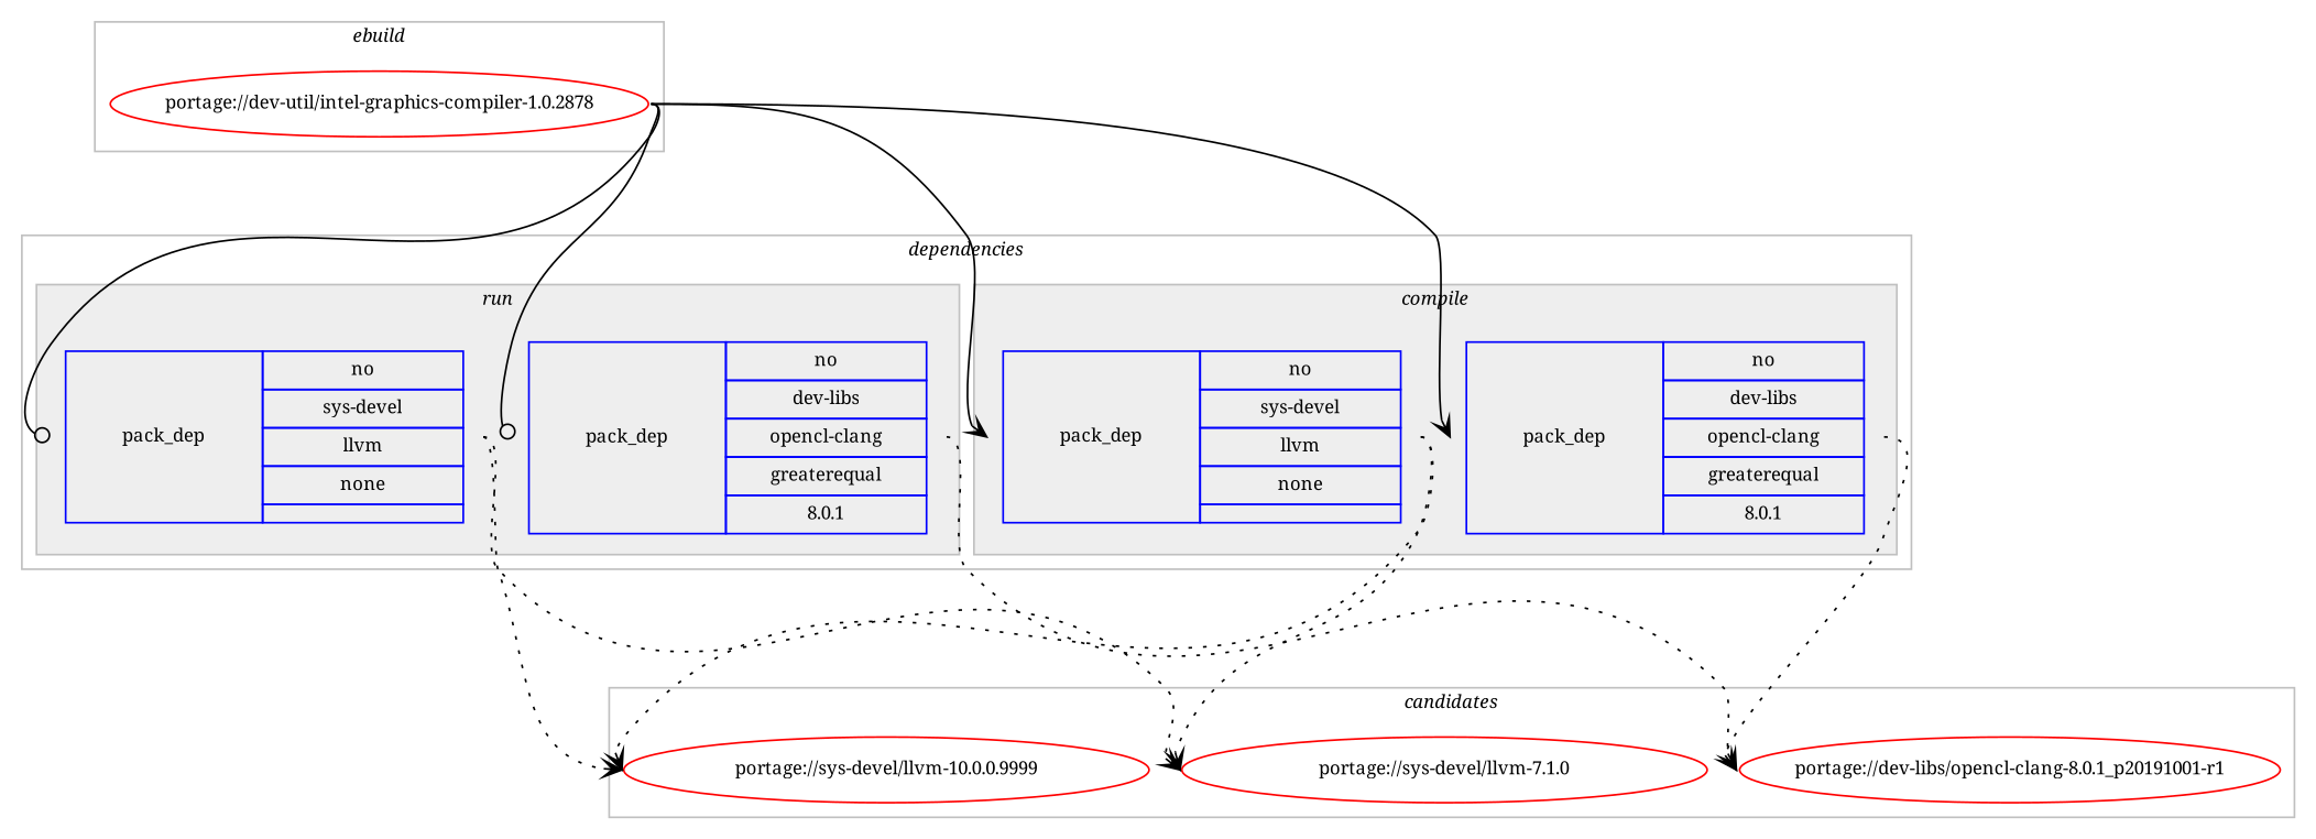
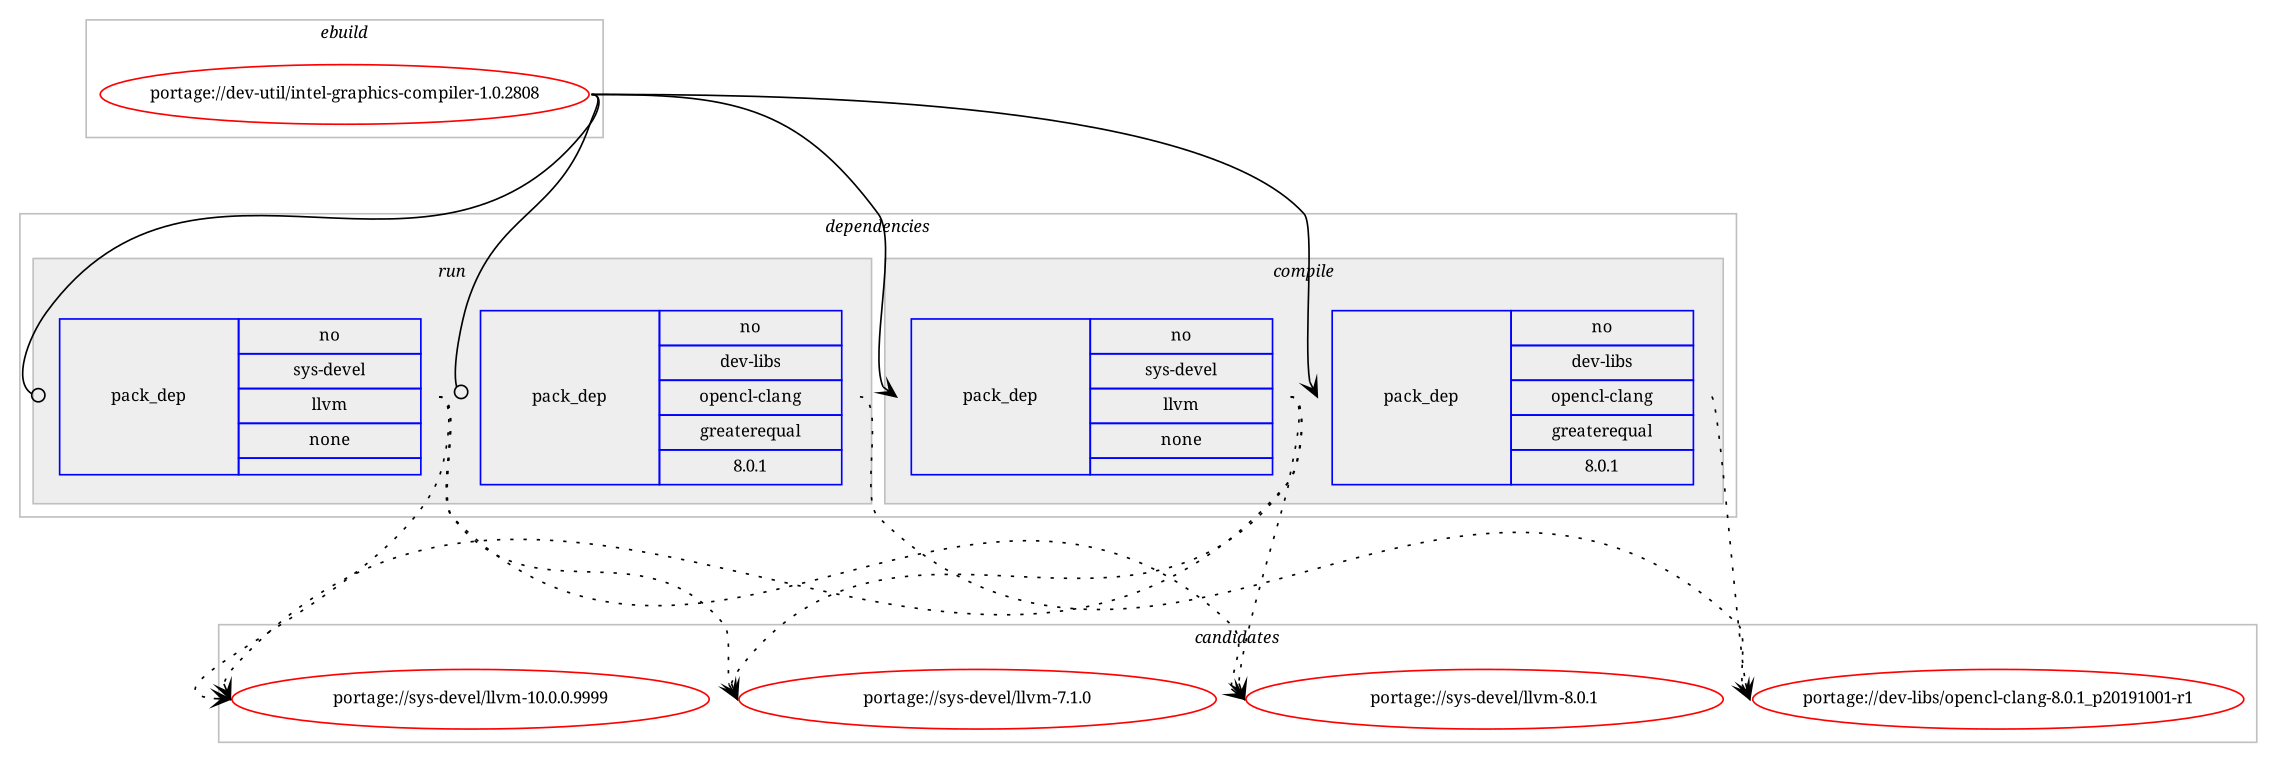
  digraph {
    compound=true
    concentrate=true
    fontname="Noto Serif"
    fontsize=10
    newrank=true
    rankdir=TB
    ranksep=1.5
    node [color=red fontname="Noto Serif" fontsize=10]
    edge [arrowhead=vee fontname="Noto Serif" headport=w style=dotted tailport=e weight=100]
-   n1 [label="portage://dev-util/intel-graphics-compiler-1.0.2878" width=4]
+   n1 [label="portage://dev-util/intel-graphics-compiler-1.0.2808" width=4]
    n2 [color=blue label=<<TABLE BORDER="0" CELLBORDER="1" CELLSPACING="0" CELLPADDING="4" WIDTH="220"><TR><TD ROWSPAN="6" CELLPADDING="30">pack_dep</TD></TR><TR><TD WIDTH="110">no</TD></TR><TR><TD>dev-libs</TD></TR><TR><TD>opencl-clang</TD></TR><TR><TD>greaterequal</TD></TR><TR><TD>8.0.1</TD></TR></TABLE>> shape=none]
    n3 [color=blue label=<<TABLE BORDER="0" CELLBORDER="1" CELLSPACING="0" CELLPADDING="4" WIDTH="220"><TR><TD ROWSPAN="6" CELLPADDING="30">pack_dep</TD></TR><TR><TD WIDTH="110">no</TD></TR><TR><TD>sys-devel</TD></TR><TR><TD>llvm</TD></TR><TR><TD>none</TD></TR><TR><TD></TD></TR></TABLE>> shape=none]
    n4 [color=blue label=<<TABLE BORDER="0" CELLBORDER="1" CELLSPACING="0" CELLPADDING="4" WIDTH="220"><TR><TD ROWSPAN="6" CELLPADDING="30">pack_dep</TD></TR><TR><TD WIDTH="110">no</TD></TR><TR><TD>dev-libs</TD></TR><TR><TD>opencl-clang</TD></TR><TR><TD>greaterequal</TD></TR><TR><TD>8.0.1</TD></TR></TABLE>> shape=none]
    n5 [color=blue label=<<TABLE BORDER="0" CELLBORDER="1" CELLSPACING="0" CELLPADDING="4" WIDTH="220"><TR><TD ROWSPAN="6" CELLPADDING="30">pack_dep</TD></TR><TR><TD WIDTH="110">no</TD></TR><TR><TD>sys-devel</TD></TR><TR><TD>llvm</TD></TR><TR><TD>none</TD></TR><TR><TD></TD></TR></TABLE>> shape=none]
    n6 [label="portage://dev-libs/opencl-clang-8.0.1_p20191001-r1" width=4]
+   n7 [label="portage://sys-devel/llvm-8.0.1" width=4]
    n8 [label="portage://sys-devel/llvm-7.1.0" width=4]
    n9 [label="portage://sys-devel/llvm-10.0.0.9999" width=4]
    subgraph cluster_1 {
      color=gray
      label=<<i>ebuild</i>>
      n1
    }
    subgraph cluster_2 {
      color=gray
      label=<<i>dependencies</i>>
      subgraph cluster_3 {
        color=gray
        fillcolor="#eeeeee"
        label=<<i>compile</i>>
        style=filled
        subgraph sub_4 {
          color=gray
          fillcolor="#eeeeee"
          label=<<i>compile</i>>
          style=filled
          n2
        }
        subgraph sub_5 {
          color=gray
          fillcolor="#eeeeee"
          label=<<i>compile</i>>
          style=filled
          n3
        }
      }
      subgraph cluster_6 {
        color=gray
        fillcolor="#eeeeee"
        label=<<i>compile and run</i>>
        style=filled
      }
      subgraph cluster_7 {
        color=gray
        fillcolor="#eeeeee"
        label=<<i>run</i>>
        style=filled
        subgraph sub_8 {
          color=gray
          fillcolor="#eeeeee"
          label=<<i>run</i>>
          style=filled
          n4
        }
        subgraph sub_9 {
          color=gray
          fillcolor="#eeeeee"
          label=<<i>run</i>>
          style=filled
          n5
        }
      }
    }
    subgraph cluster_10 {
      color=gray
      label=<<i>candidates</i>>
      rank=same
      subgraph sub_11 {
        color=black
        label=<<i>candidates</i>>
        nodesep=1
        rank=same
        n6
      }
      subgraph sub_12 {
        color=black
        label=<<i>candidates</i>>
        nodesep=1
        rank=same
+       n7
        n8
        n9
      }
      subgraph sub_13 {
        color=black
        label=<<i>candidates</i>>
        nodesep=1
        rank=same
        n6
      }
      subgraph sub_14 {
        color=black
        label=<<i>candidates</i>>
        nodesep=1
        rank=same
+       n7
        n8
        n9
      }
    }
    n1 -> n2 [style=solid weight=20]
    n1 -> n3 [style=solid weight=20]
    n1 -> n4 [arrowhead=odot style=solid weight=20]
    n1 -> n5 [arrowhead=odot style=solid weight=20]
    n2 -> n6
+   n3 -> n7
    n3 -> n8
    n3 -> n9
    n4 -> n6
+   n5 -> n7
    n5 -> n8
    n5 -> n9
  }
